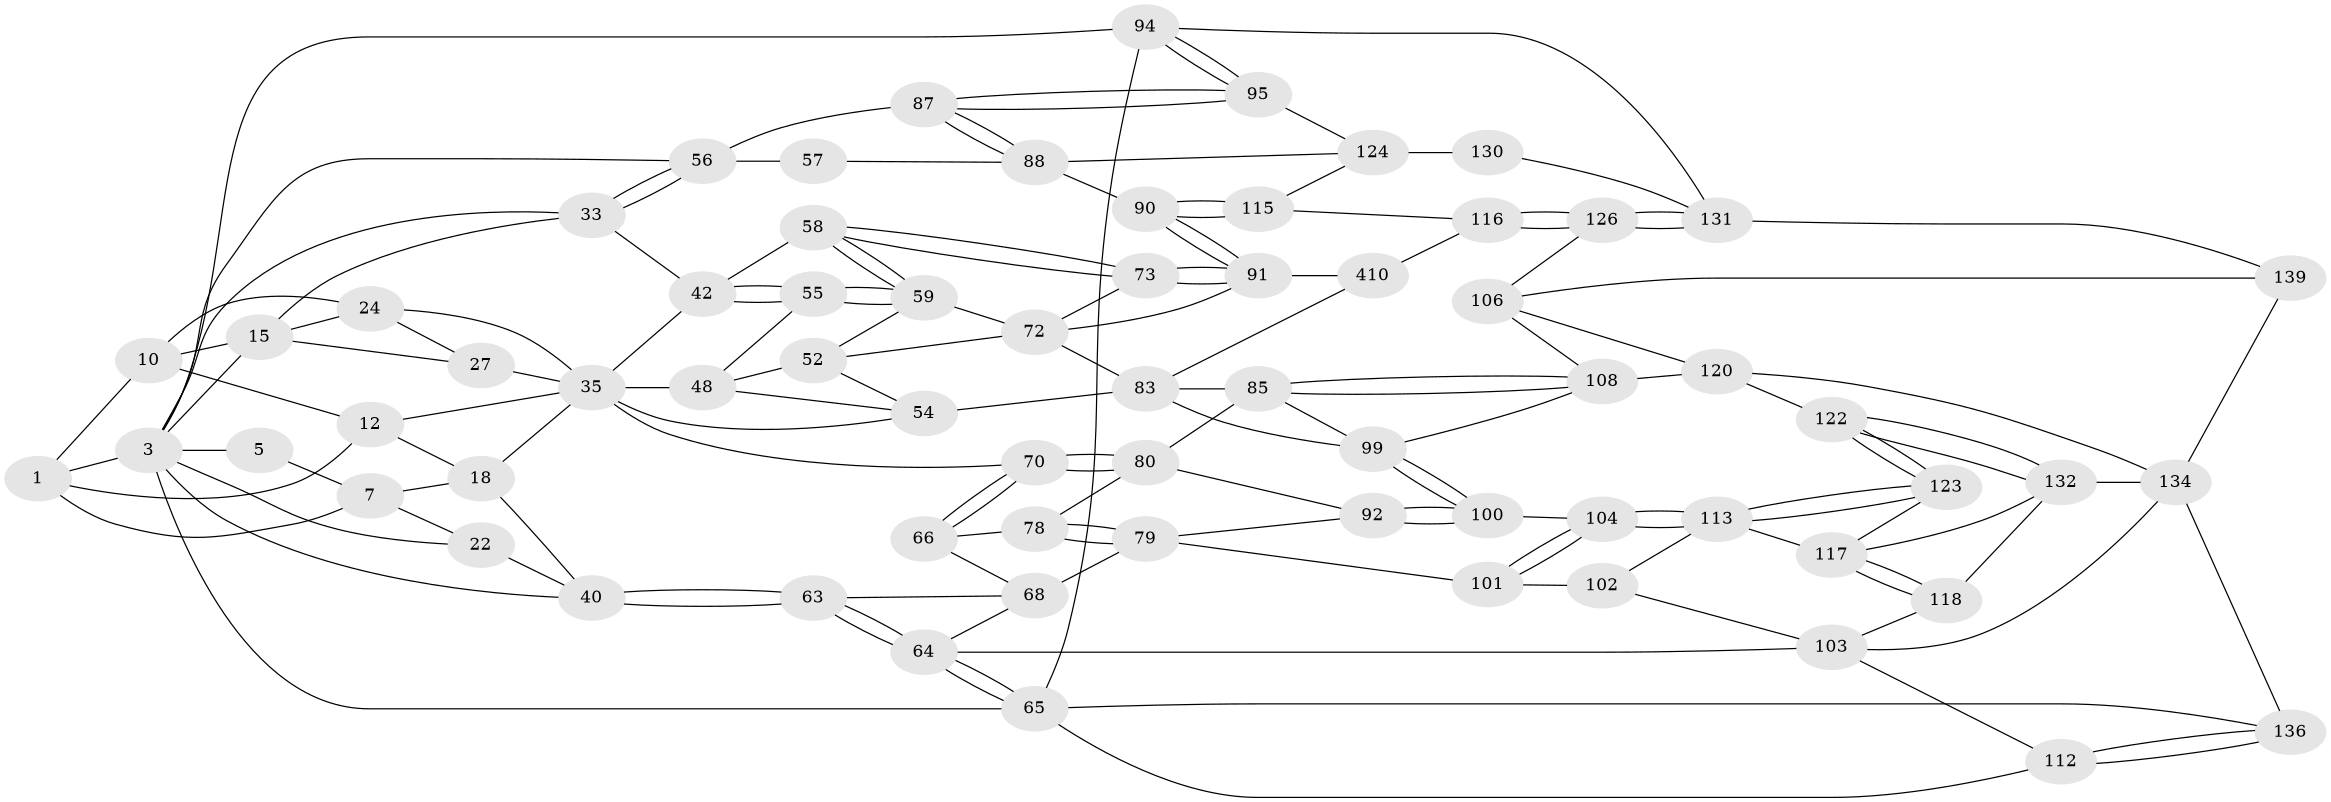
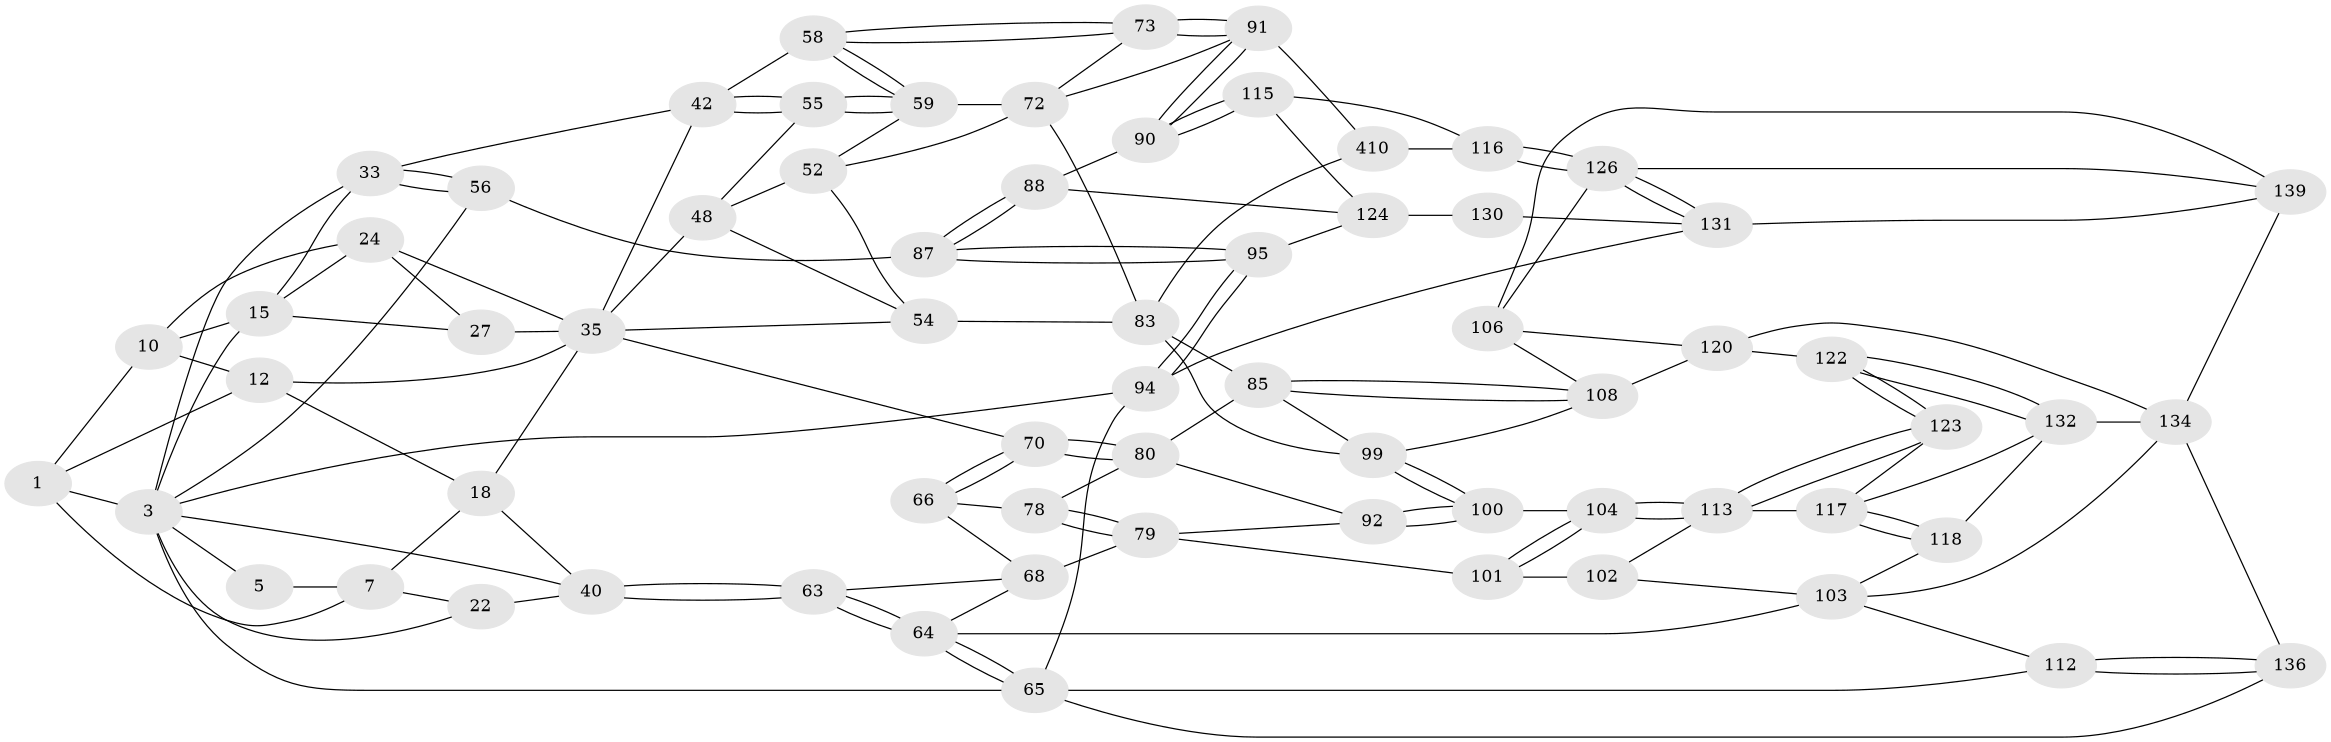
  graph {
    rankdir=LR
    node [color=gray90 style=filled]
    1 [super="+2+6"]
    3 [super="+14+4+25"]
    7 [super="+8"]
    10 [super="+11"]
    12 [super="+13"]
    5
    15 [super="+16+31"]
    22 [super="+38+23"]
    33 [super="+34"]
    40 [super="+41"]
    56 [super="+60"]
    65 [super="+96"]
    94
    18 [super="+44+19"]
    24 [super="+28"]
    35 [super="+36"]
    27 [super="+32"]
    42
    63
-   57
    87
    112
    136
    95
    131 [super="+141"]
    48 [super="+51+49"]
    54 [super="+61"]
    70
    55
    58
    52 [super="+53"]
    83 [super="+84+105"]
    80 [super="+81"]
    64 [super="+76"]
    68 [super="+69+77"]
    59 [super="+71"]
    66 [super="+67"]
    78
    72 [super="+74"]
    73
    91 [super="+98"]
    85 [super="+86"]
    n43 [label=410]
    99
    88 [super="+89"]
    90
    124 [super="+129+125"]
    103 [super="+111"]
    79 [super="+93"]
    118
    134 [super="+135"]
    92
    101
    100
    104
    102
    108 [super="+109"]
    106 [super="+107"]
    120 [super="+121"]
    126 [super="+127"]
    139 [super="+140"]
    116
    115
    130
    113 [super="+114"]
    117 [super="+128"]
    123
    132 [super="+133"]
    122
    1 -- 3
    1 -- 7
    1 -- 10
    1 -- 12
    3 -- 5
    3 -- 15
    3 -- 22
    3 -- 33
    3 -- 40
    3 -- 56
    3 -- 65 [weight=2]
    3 -- 94
    7 -- 22 [weight=2]
    7 -- 18 [weight=2]
    10 -- 12
    10 -- 15
    10 -- 24
    12 -- 18
    12 -- 35
    5 -- 7
    15 -- 33
    15 -- 24
    15 -- 27 [weight=2]
    22 -- 40
    33 -- 56
    33 -- 56
    33 -- 42
    40 -- 63
    40 -- 63
-   56 -- 57
    56 -- 87
    65 -- 94
    65 -- 112
    65 -- 136
    94 -- 95
    94 -- 95
    94 -- 131
    18 -- 40
    18 -- 35
    24 -- 35
    24 -- 27
    35 -- 42
    35 -- 48 [weight=2]
    35 -- 54
    35 -- 70
    27 -- 35
    42 -- 55
    42 -- 55
    42 -- 58
    63 -- 64
    63 -- 64
    63 -- 68
-   57 -- 88
    87 -- 95
    87 -- 95
    87 -- 88
    87 -- 88
    112 -- 136
    112 -- 136
    95 -- 124
    131 -- 139
    48 -- 54
    48 -- 55
    48 -- 52
    54 -- 83
    70 -- 80
    70 -- 80
    55 -- 59
    55 -- 59
    58 -- 59
    58 -- 59
    58 -- 73
    58 -- 73
    52 -- 54
    52 -- 59
    52 -- 72
    83 -- 85
    83 -- n43
    83 -- 99
    80 -- 85
    80 -- 92
    64 -- 65
    64 -- 65
    64 -- 68
    64 -- 103
    68 -- 79
    59 -- 72
    66 -- 70
    66 -- 70
    66 -- 68
    66 -- 78
    78 -- 80
    78 -- 79
    78 -- 79
    72 -- 83
    72 -- 73
    72 -- 91
    73 -- 91
    73 -- 91
    91 -- n43
    85 -- 99
    85 -- 108
    85 -- 108
    n43 -- 116
    99 -- 100
    99 -- 100
    99 -- 108
    88 -- 90
    88 -- 124
    90 -- 91
    90 -- 91
    90 -- 115
    90 -- 115
    124 -- 130 [weight=2]
    103 -- 112
    103 -- 118
    103 -- 134
    79 -- 92
    79 -- 101
    118 -- 132
    134 -- 136
    134 -- 139
    92 -- 100
    92 -- 100
    101 -- 104
    101 -- 104
    101 -- 102
    100 -- 104
    104 -- 113
    104 -- 113
    102 -- 103
    102 -- 113
    108 -- 120
    106 -- 108
    106 -- 120
    106 -- 126
    106 -- 139
    120 -- 134
    120 -- 122
    126 -- 131
    126 -- 131
+   126 -- 139
    116 -- 126
    116 -- 126
    115 -- 124
    115 -- 116
    130 -- 131
    113 -- 117
    113 -- 123
    113 -- 123
    117 -- 118
    117 -- 118
    117 -- 123
    117 -- 132
    132 -- 134
    122 -- 123
    122 -- 123
    122 -- 132
    122 -- 132
  }
